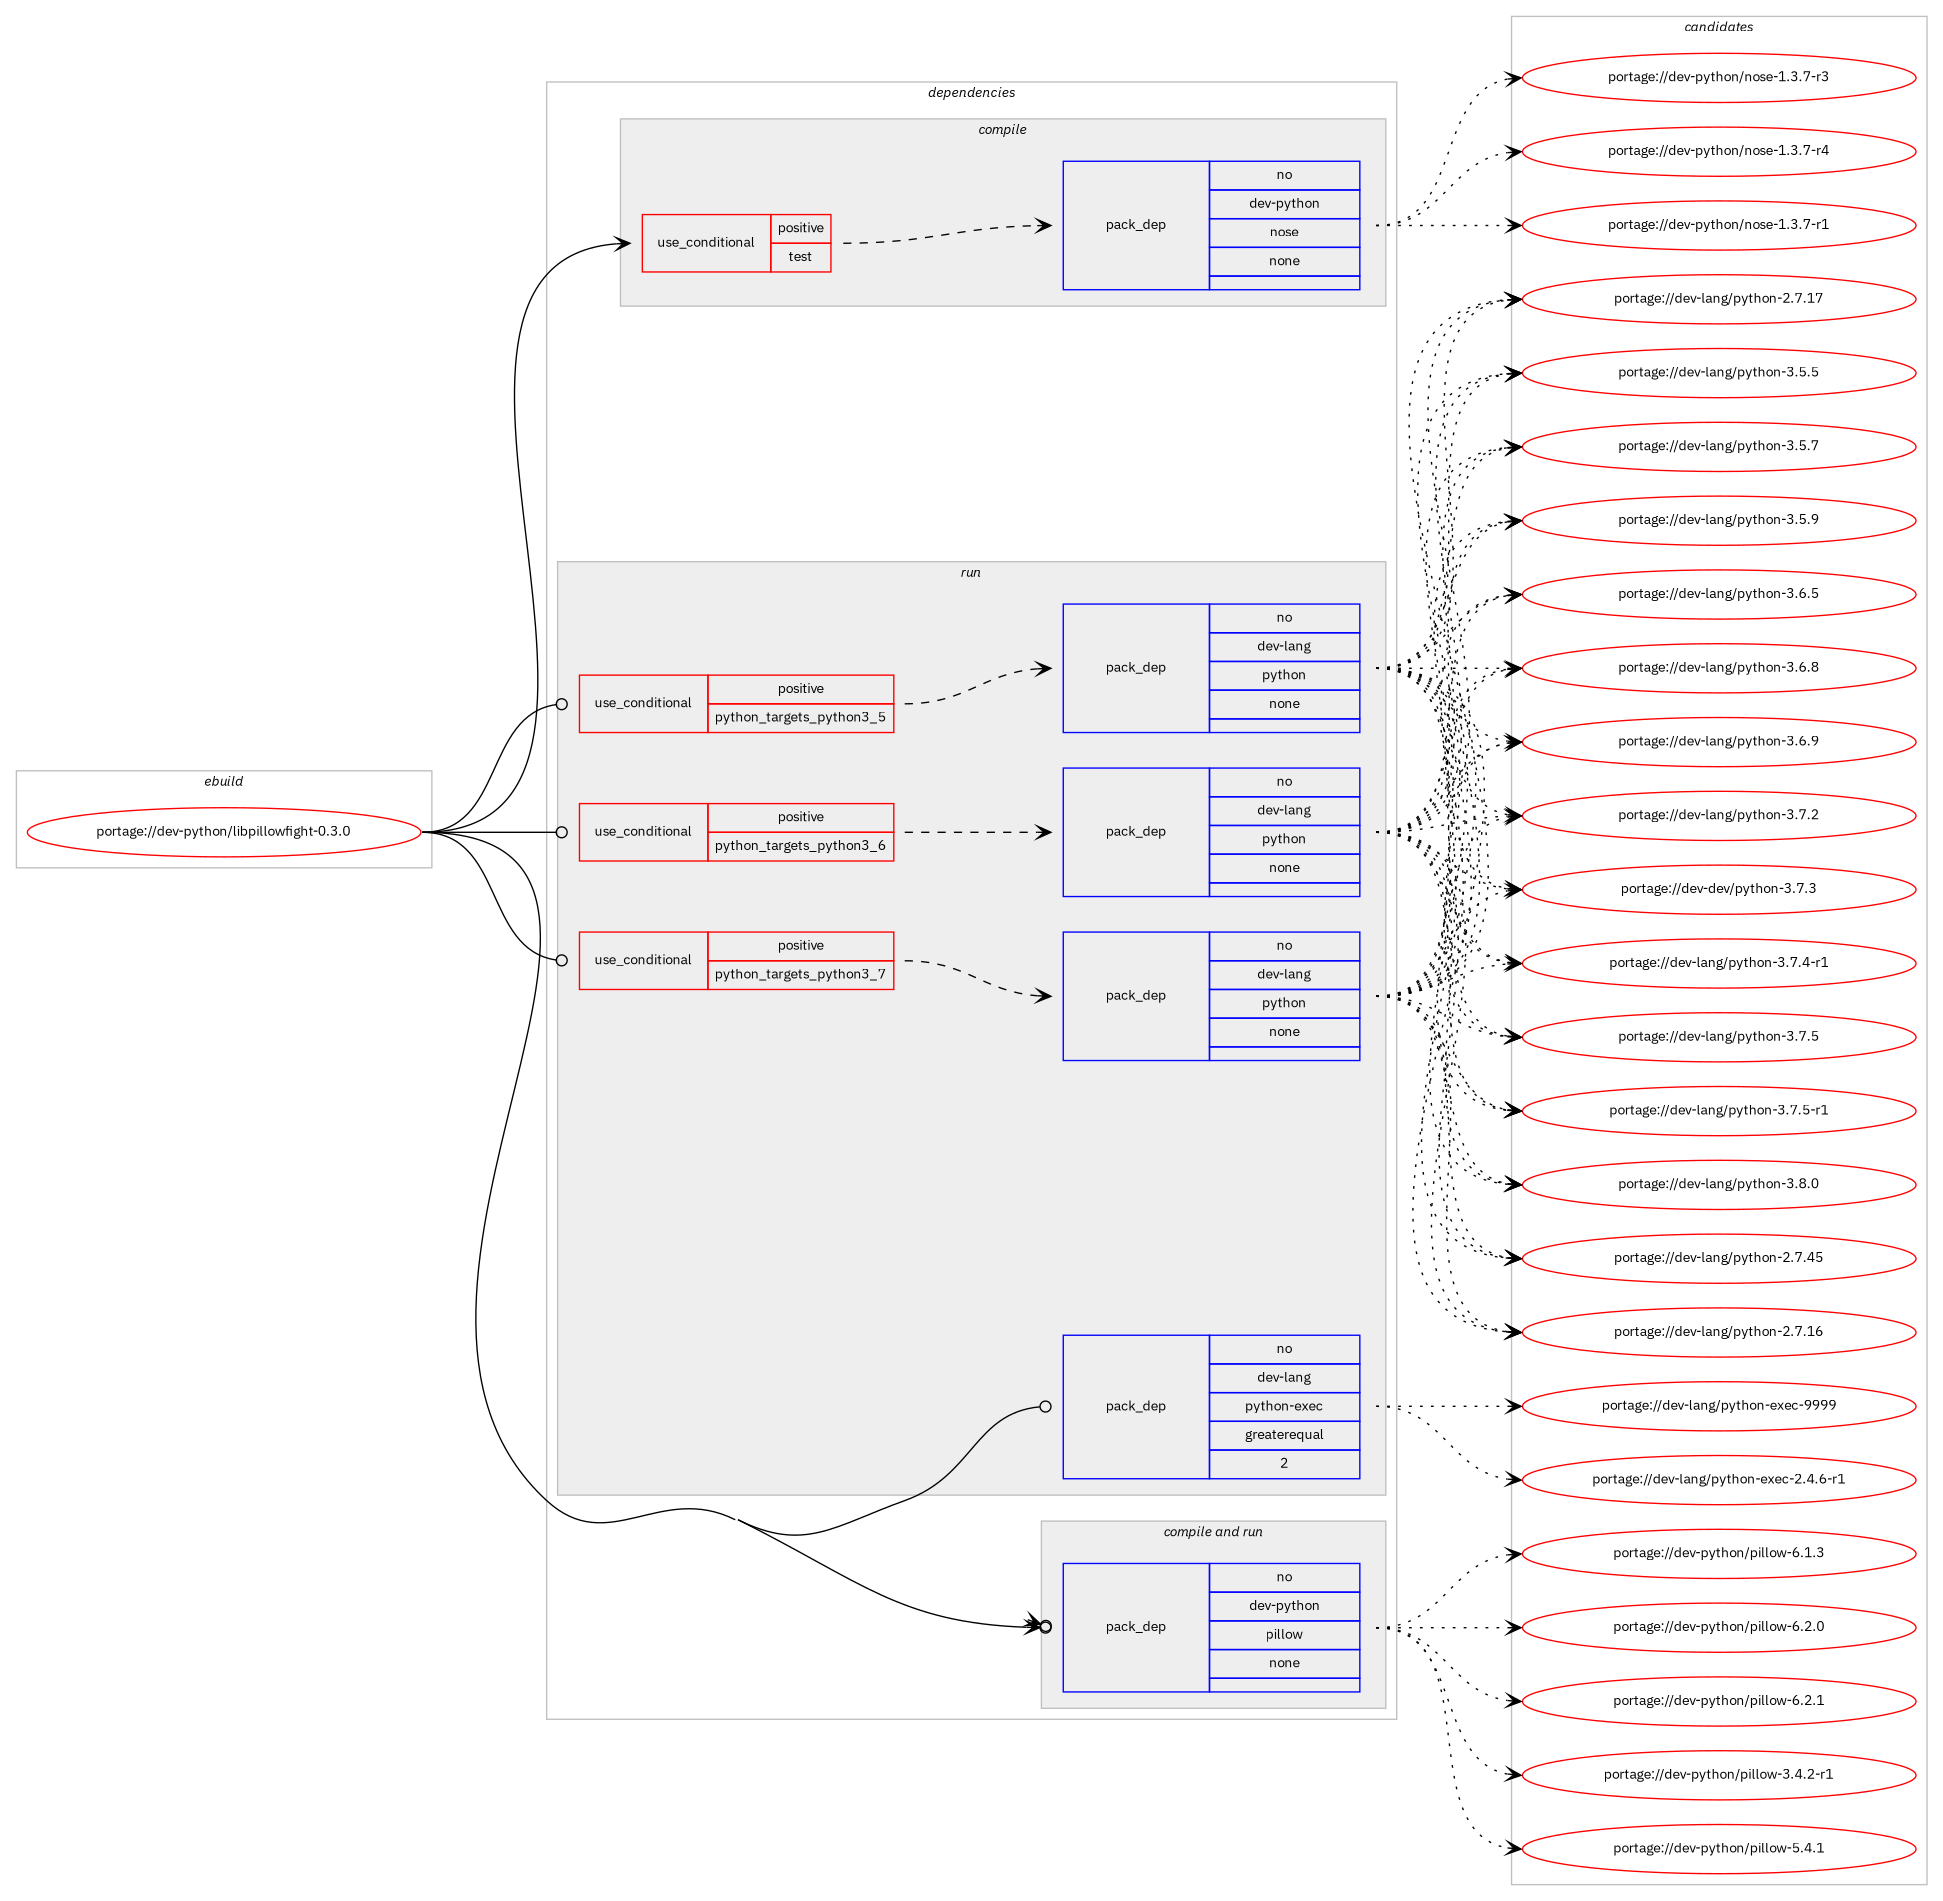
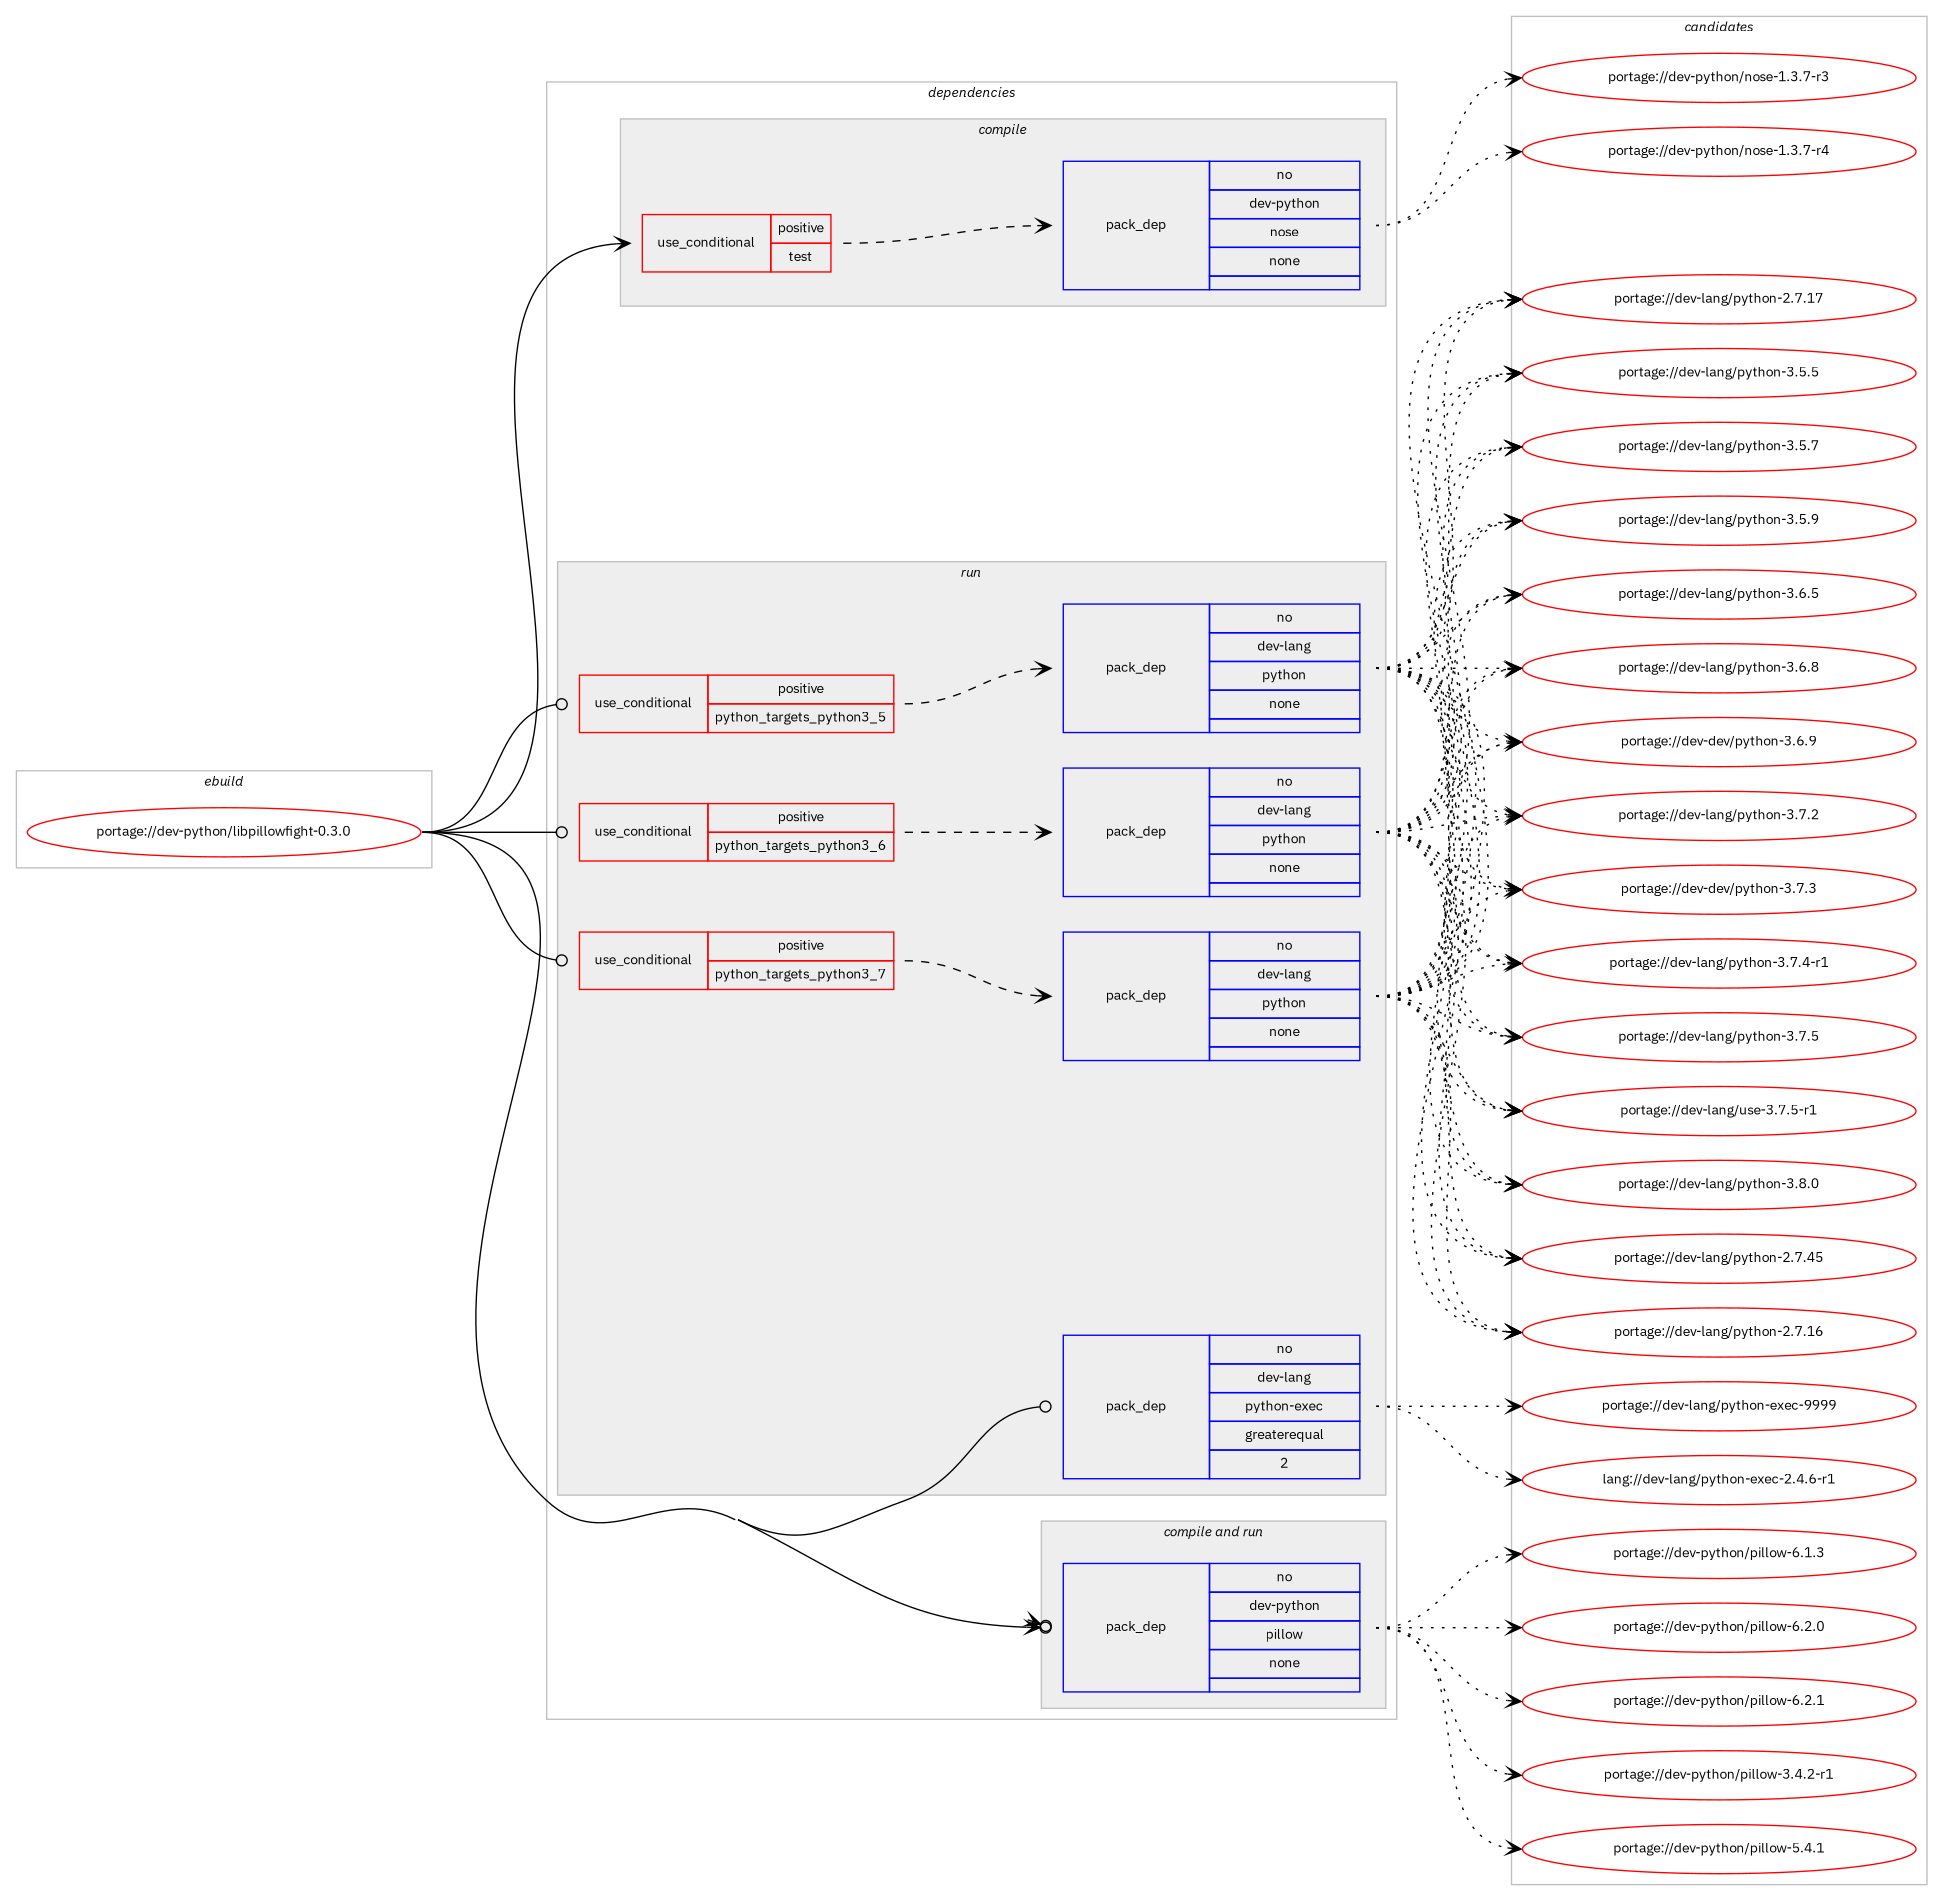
  digraph {
    compound=true
    concentrate=true
    fontname="IBM Plex Sans"
    fontsize=10
    newrank=true
    rankdir=LR
    ranksep=1.5
    node [color=red fontname="IBM Plex Sans" fontsize=10]
    edge [arrowhead=vee fontname="IBM Plex Sans" headport=w style=dotted tailport=e weight=100]
    n1 [label="portage://dev-python/libpillowfight-0.3.0" width=4]
    n2 [color=blue label=<<TABLE BORDER="0" CELLBORDER="1" CELLSPACING="0" CELLPADDING="4" WIDTH="220"><TR><TD ROWSPAN="6" CELLPADDING="30">pack_dep</TD></TR><TR><TD WIDTH="110">no</TD></TR><TR><TD>dev-python</TD></TR><TR><TD>nose</TD></TR><TR><TD>none</TD></TR><TR><TD></TD></TR></TABLE>> shape=none]
    n3 [label=<<TABLE BORDER="0" CELLBORDER="1" CELLSPACING="0" CELLPADDING="4"><TR><TD ROWSPAN="3" CELLPADDING="10">use_conditional</TD></TR><TR><TD>positive</TD></TR><TR><TD>test</TD></TR></TABLE>> shape=none]
    n4 [color=blue label=<<TABLE BORDER="0" CELLBORDER="1" CELLSPACING="0" CELLPADDING="4" WIDTH="220"><TR><TD ROWSPAN="6" CELLPADDING="30">pack_dep</TD></TR><TR><TD WIDTH="110">no</TD></TR><TR><TD>dev-python</TD></TR><TR><TD>pillow</TD></TR><TR><TD>none</TD></TR><TR><TD></TD></TR></TABLE>> shape=none]
    n5 [color=blue label=<<TABLE BORDER="0" CELLBORDER="1" CELLSPACING="0" CELLPADDING="4" WIDTH="220"><TR><TD ROWSPAN="6" CELLPADDING="30">pack_dep</TD></TR><TR><TD WIDTH="110">no</TD></TR><TR><TD>dev-lang</TD></TR><TR><TD>python</TD></TR><TR><TD>none</TD></TR><TR><TD></TD></TR></TABLE>> shape=none]
    n6 [label=<<TABLE BORDER="0" CELLBORDER="1" CELLSPACING="0" CELLPADDING="4"><TR><TD ROWSPAN="3" CELLPADDING="10">use_conditional</TD></TR><TR><TD>positive</TD></TR><TR><TD>python_targets_python3_5</TD></TR></TABLE>> shape=none]
    n7 [color=blue label=<<TABLE BORDER="0" CELLBORDER="1" CELLSPACING="0" CELLPADDING="4" WIDTH="220"><TR><TD ROWSPAN="6" CELLPADDING="30">pack_dep</TD></TR><TR><TD WIDTH="110">no</TD></TR><TR><TD>dev-lang</TD></TR><TR><TD>python</TD></TR><TR><TD>none</TD></TR><TR><TD></TD></TR></TABLE>> shape=none]
    n8 [label=<<TABLE BORDER="0" CELLBORDER="1" CELLSPACING="0" CELLPADDING="4"><TR><TD ROWSPAN="3" CELLPADDING="10">use_conditional</TD></TR><TR><TD>positive</TD></TR><TR><TD>python_targets_python3_6</TD></TR></TABLE>> shape=none]
    n9 [color=blue label=<<TABLE BORDER="0" CELLBORDER="1" CELLSPACING="0" CELLPADDING="4" WIDTH="220"><TR><TD ROWSPAN="6" CELLPADDING="30">pack_dep</TD></TR><TR><TD WIDTH="110">no</TD></TR><TR><TD>dev-lang</TD></TR><TR><TD>python</TD></TR><TR><TD>none</TD></TR><TR><TD></TD></TR></TABLE>> shape=none]
    n10 [label=<<TABLE BORDER="0" CELLBORDER="1" CELLSPACING="0" CELLPADDING="4"><TR><TD ROWSPAN="3" CELLPADDING="10">use_conditional</TD></TR><TR><TD>positive</TD></TR><TR><TD>python_targets_python3_7</TD></TR></TABLE>> shape=none]
    n11 [color=blue label=<<TABLE BORDER="0" CELLBORDER="1" CELLSPACING="0" CELLPADDING="4" WIDTH="220"><TR><TD ROWSPAN="6" CELLPADDING="30">pack_dep</TD></TR><TR><TD WIDTH="110">no</TD></TR><TR><TD>dev-lang</TD></TR><TR><TD>python-exec</TD></TR><TR><TD>greaterequal</TD></TR><TR><TD>2</TD></TR></TABLE>> shape=none]
-   n12 [label="portage://dev-python/nose-1.3.7-r1" width=4]
    n13 [label="portage://dev-python/nose-1.3.7-r3" width=4]
    n14 [label="portage://dev-python/nose-1.3.7-r4" width=4]
    n15 [label="portage://dev-python/pillow-3.4.2-r1" width=4]
    n16 [label="portage://dev-python/pillow-5.4.1" width=4]
    n17 [label="portage://dev-python/pillow-6.1.3" width=4]
    n18 [label="portage://dev-python/pillow-6.2.0" width=4]
    n19 [label="portage://dev-python/pillow-6.2.1" width=4]
    n20 [label="portage://dev-lang/python-2.7.45" width=4]
    n21 [label="portage://dev-lang/python-2.7.16" width=4]
    n22 [label="portage://dev-lang/python-2.7.17" width=4]
    n23 [label="portage://dev-lang/python-3.5.5" width=4]
    n24 [label="portage://dev-lang/python-3.5.7" width=4]
    n25 [label="portage://dev-lang/python-3.5.9" width=4]
    n26 [label="portage://dev-lang/python-3.6.5" width=4]
    n27 [label="portage://dev-lang/python-3.6.8" width=4]
-   n28 [label="portage://dev-lang/python-3.6.9" width=4]
+   n28 [label="portage://dev-dev/python-3.6.9" width=4]
    n29 [label="portage://dev-lang/python-3.7.2" width=4]
    n30 [label="portage://dev-dev/python-3.7.3" width=4]
    n31 [label="portage://dev-lang/python-3.7.4-r1" width=4]
    n32 [label="portage://dev-lang/python-3.7.5" width=4]
-   n33 [label="portage://dev-lang/python-3.7.5-r1" width=4]
+   n33 [label="portage://dev-lang/use-3.7.5-r1" width=4]
    n34 [label="portage://dev-lang/python-3.8.0" width=4]
-   n35 [label="portage://dev-lang/python-exec-2.4.6-r1" width=4]
+   n35 [label="lang://dev-lang/python-exec-2.4.6-r1" width=4]
    n36 [label="portage://dev-lang/python-exec-9999" width=4]
    subgraph cluster_1 {
      color=gray
      label=<<i>ebuild</i>>
      rank=same
      n1
    }
    subgraph cluster_2 {
      color=gray
      label=<<i>dependencies</i>>
      subgraph cluster_3 {
        color=gray
        fillcolor="#eeeeee"
        label=<<i>compile</i>>
        style=filled
        subgraph sub_4 {
          color=gray
          fillcolor="#eeeeee"
          label=<<i>compile</i>>
          style=filled
          n3
          subgraph sub_5 {
            color=gray
            fillcolor="#eeeeee"
            label=<<i>compile</i>>
            style=filled
            n2
          }
        }
      }
      subgraph cluster_6 {
        color=gray
        fillcolor="#eeeeee"
        label=<<i>compile and run</i>>
        style=filled
        subgraph sub_7 {
          color=gray
          fillcolor="#eeeeee"
          label=<<i>compile and run</i>>
          style=filled
          n4
        }
      }
      subgraph cluster_8 {
        color=gray
        fillcolor="#eeeeee"
        label=<<i>run</i>>
        style=filled
        subgraph sub_9 {
          color=gray
          fillcolor="#eeeeee"
          label=<<i>run</i>>
          style=filled
          n6
          subgraph sub_10 {
            color=gray
            fillcolor="#eeeeee"
            label=<<i>run</i>>
            style=filled
            n5
          }
        }
        subgraph sub_11 {
          color=gray
          fillcolor="#eeeeee"
          label=<<i>run</i>>
          style=filled
          n8
          subgraph sub_12 {
            color=gray
            fillcolor="#eeeeee"
            label=<<i>run</i>>
            style=filled
            n7
          }
        }
        subgraph sub_13 {
          color=gray
          fillcolor="#eeeeee"
          label=<<i>run</i>>
          style=filled
          n10
          subgraph sub_14 {
            color=gray
            fillcolor="#eeeeee"
            label=<<i>run</i>>
            style=filled
            n9
          }
        }
        subgraph sub_15 {
          color=gray
          fillcolor="#eeeeee"
          label=<<i>run</i>>
          style=filled
          n11
        }
      }
    }
    subgraph cluster_16 {
      color=gray
      label=<<i>candidates</i>>
      rank=same
      subgraph sub_17 {
        color=black
        label=<<i>candidates</i>>
        nodesep=1
        rank=same
-       n12
        n13
        n14
      }
      subgraph sub_18 {
        color=black
        label=<<i>candidates</i>>
        nodesep=1
        rank=same
        n15
        n16
        n17
        n18
        n19
      }
      subgraph sub_19 {
        color=black
        label=<<i>candidates</i>>
        nodesep=1
        rank=same
        n20
        n21
        n22
        n23
        n24
        n25
        n26
        n27
        n28
        n29
        n30
        n31
        n32
        n33
        n34
      }
      subgraph sub_20 {
        color=black
        label=<<i>candidates</i>>
        nodesep=1
        rank=same
        n20
        n21
        n22
        n23
        n24
        n25
        n26
        n27
        n28
        n29
        n30
        n31
        n32
        n33
        n34
      }
      subgraph sub_21 {
        color=black
        label=<<i>candidates</i>>
        nodesep=1
        rank=same
        n20
        n21
        n22
        n23
        n24
        n25
        n26
        n27
        n28
        n29
        n30
        n31
        n32
        n33
        n34
      }
      subgraph sub_22 {
        color=black
        label=<<i>candidates</i>>
        nodesep=1
        rank=same
        n35
        n36
      }
    }
    n1 -> n3 [style=solid weight=20]
    n1 -> n4 [arrowhead=odotvee style=solid weight=20]
    n1 -> n6 [arrowhead=odot style=solid weight=20]
    n1 -> n8 [arrowhead=odot style=solid weight=20]
    n1 -> n10 [arrowhead=odot style=solid weight=20]
    n1 -> n11 [arrowhead=odot style=solid weight=20]
-   n2 -> n12
    n2 -> n13
    n2 -> n14
    n3 -> n2 [style=dashed weight=20]
    n4 -> n15
    n4 -> n16
    n4 -> n17
    n4 -> n18
    n4 -> n19
    n5 -> n20
    n5 -> n21
    n5 -> n22
    n5 -> n23
    n5 -> n24
    n5 -> n25
    n5 -> n26
    n5 -> n27
    n5 -> n28
    n5 -> n29
    n5 -> n30
    n5 -> n31
    n5 -> n32
    n5 -> n33
    n5 -> n34
    n6 -> n5 [style=dashed weight=20]
    n7 -> n20
    n7 -> n21
    n7 -> n22
    n7 -> n23
    n7 -> n24
    n7 -> n25
    n7 -> n26
    n7 -> n27
    n7 -> n28
    n7 -> n29
    n7 -> n30
    n7 -> n31
    n7 -> n32
    n7 -> n33
    n7 -> n34
    n8 -> n7 [style=dashed weight=20]
    n9 -> n20
    n9 -> n21
    n9 -> n22
    n9 -> n23
    n9 -> n24
    n9 -> n25
    n9 -> n26
    n9 -> n27
    n9 -> n28
    n9 -> n29
    n9 -> n30
    n9 -> n31
    n9 -> n32
    n9 -> n33
    n9 -> n34
    n10 -> n9 [style=dashed weight=20]
    n11 -> n35
    n11 -> n36
  }
